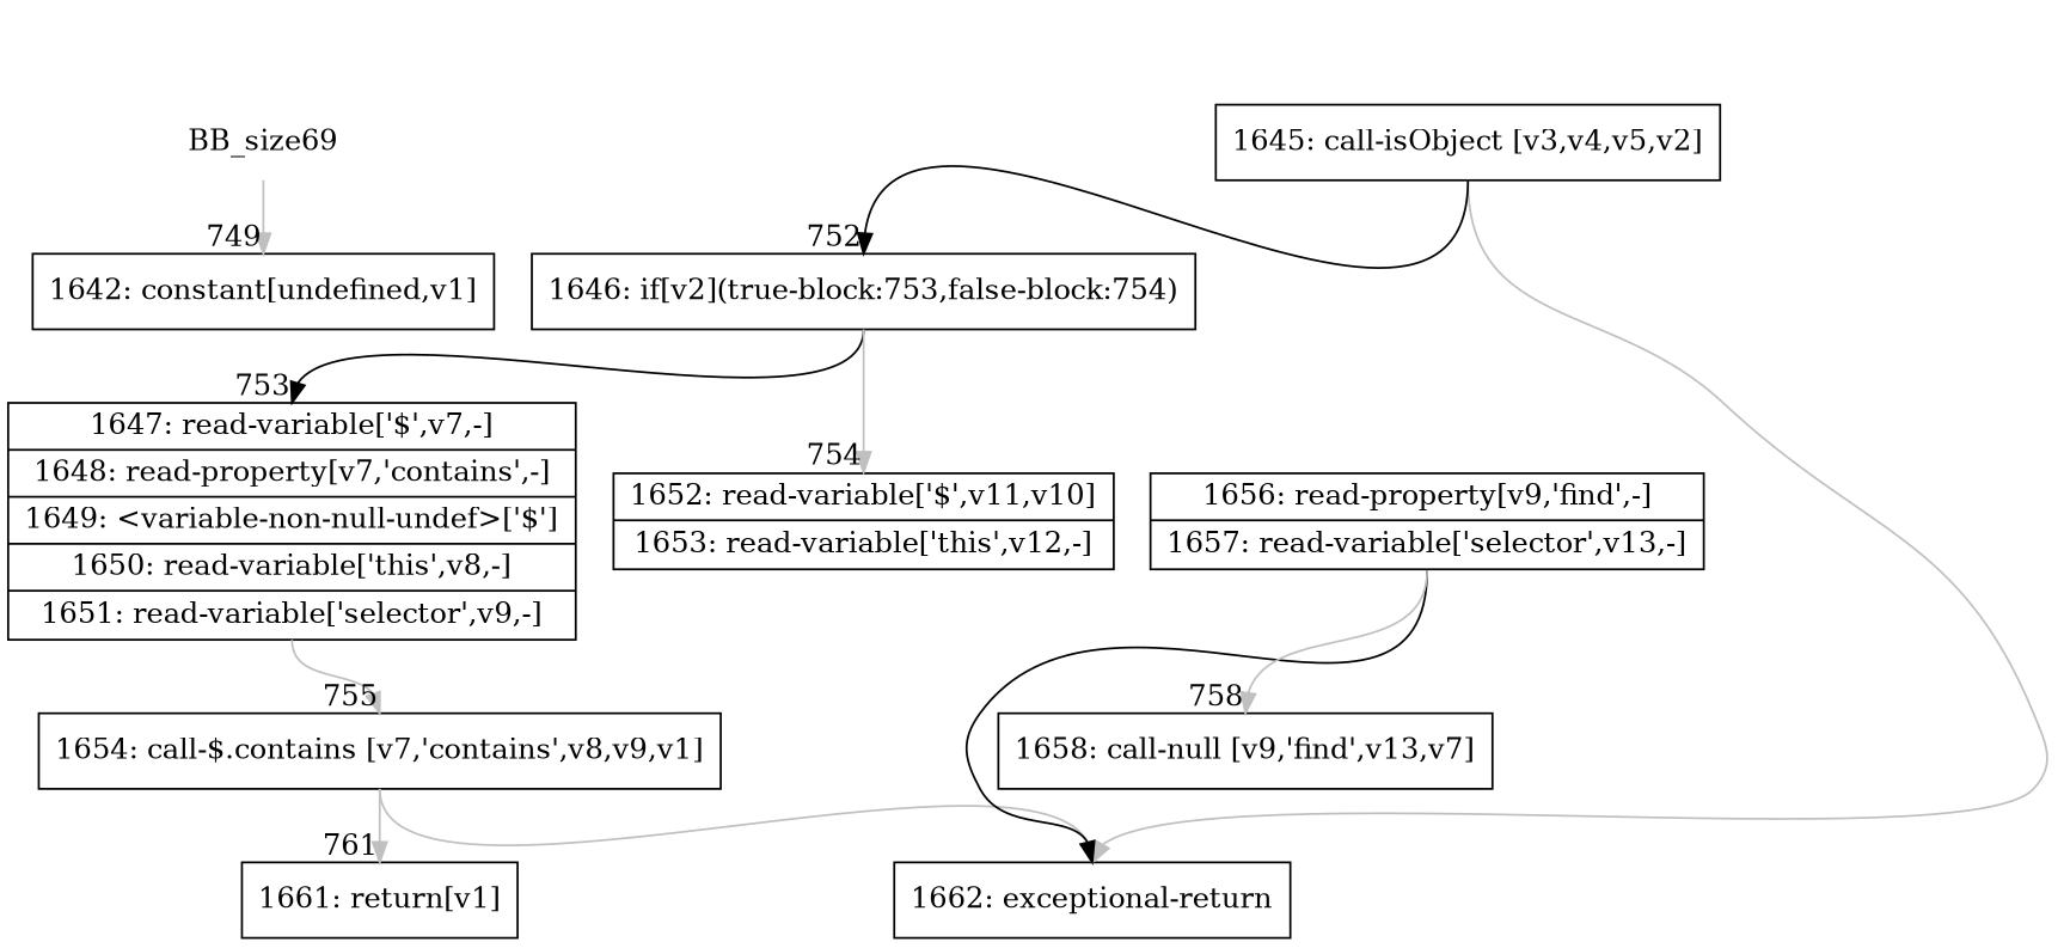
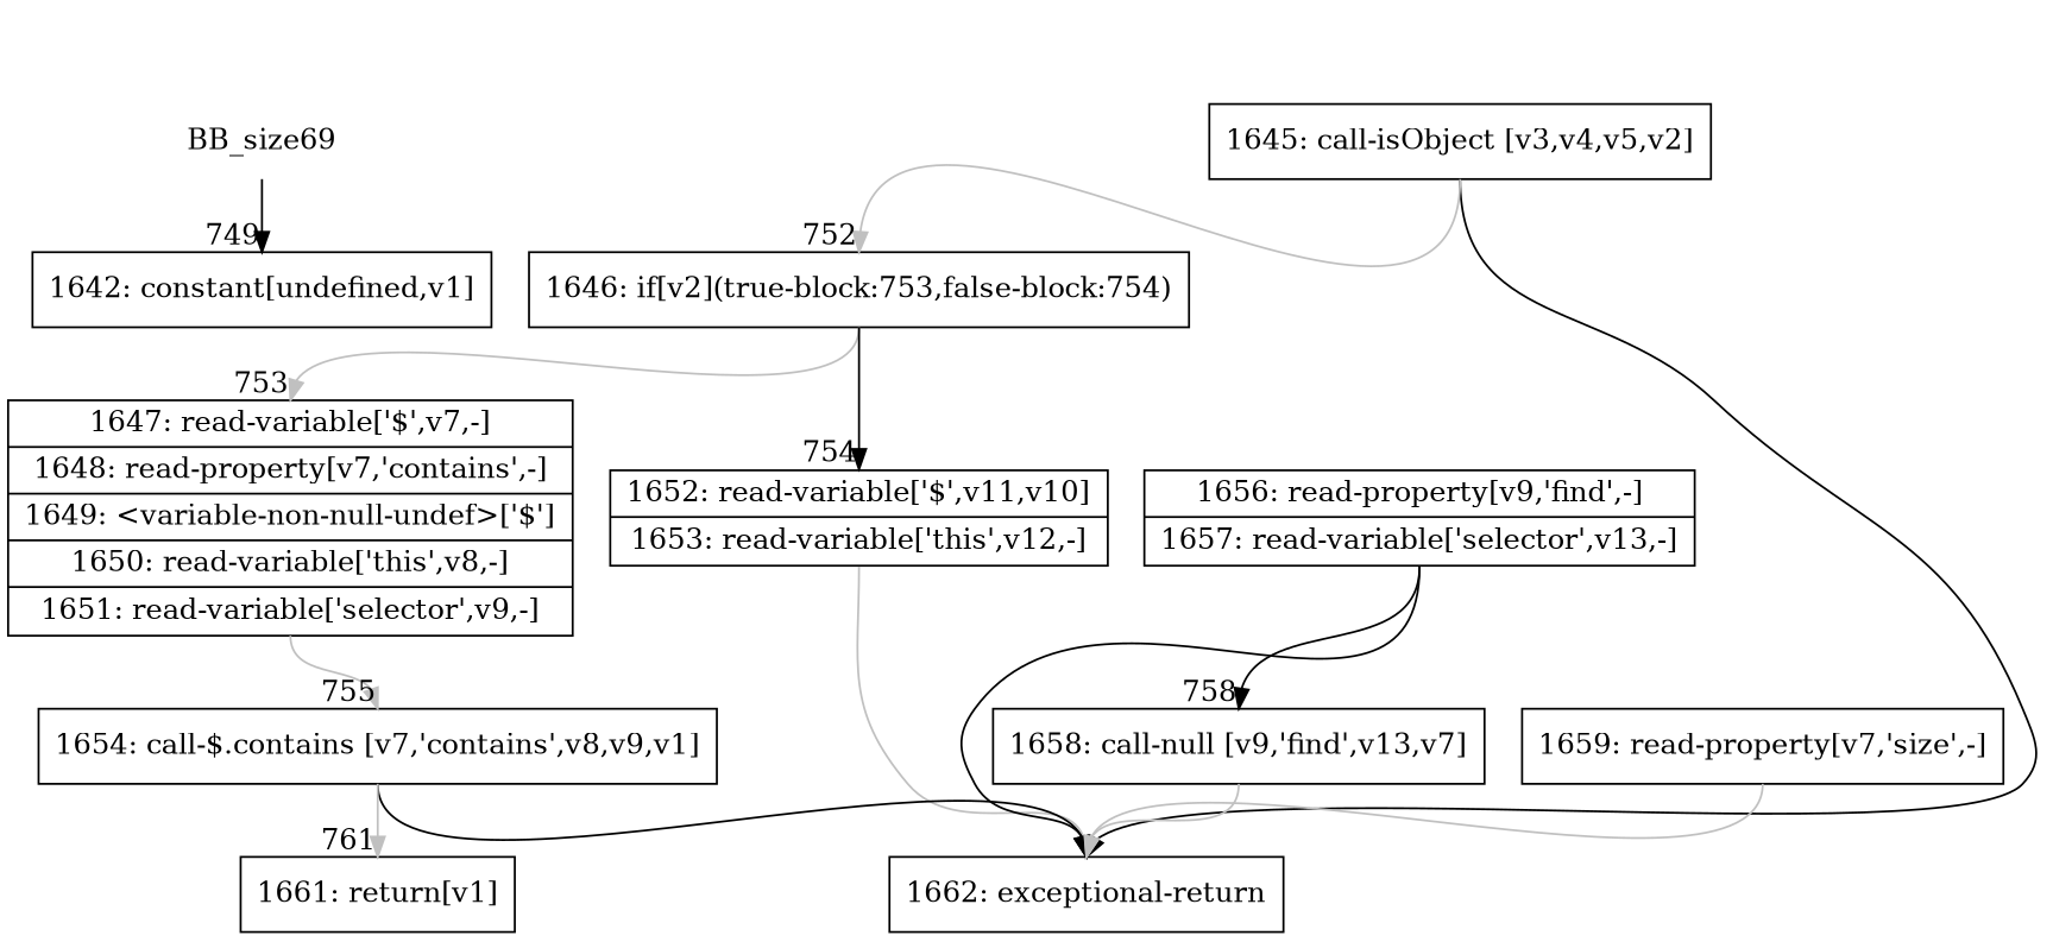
  digraph {
    rankdir=TD
    node [shape=record]
    edge [headport=n tailport=s color=gray]
    n1 [label=BB_size69 shape=none]
    n2 [label="{1642: constant[undefined,v1]}"]
    n3 [label="{1645: call-isObject [v3,v4,v5,v2]}"]
    n4 [label="{1662: exceptional-return}"]
    n5 [label="{1646: if[v2](true-block:753,false-block:754)}"]
    n6 [label="{1647: read-variable['$',v7,-]|1648: read-property[v7,'contains',-]|1649: \<variable-non-null-undef\>['$']|1650: read-variable['this',v8,-]|1651: read-variable['selector',v9,-]}"]
    n7 [label="{1652: read-variable['$',v11,v10]|1653: read-variable['this',v12,-]}"]
    n8 [label="{1654: call-$.contains [v7,'contains',v8,v9,v1]}"]
    n9 [label="{1661: return[v1]}"]
    n10 [label="{1656: read-property[v9,'find',-]|1657: read-variable['selector',v13,-]}"]
    n11 [label="{1658: call-null [v9,'find',v13,v7]}"]
-   n1 -> n2 [headlabel="    749"]
-   n3 -> n4
-   n3 -> n5 [headlabel="      752" color=""]
-   n5 -> n6 [headlabel="      753" color=""]
-   n5 -> n7 [headlabel="      754"]
+   n12 [label="{1659: read-property[v7,'size',-]}"]
+   n1 -> n2 [headlabel="    749" color=""]
+   n3 -> n4 [color=black]
+   n3 -> n5 [headlabel="      752"]
+   n5 -> n6 [headlabel="      753"]
+   n5 -> n7 [headlabel="      754" color=""]
    n6 -> n8 [headlabel="      755"]
-   n8 -> n4
+   n7 -> n4
+   n8 -> n4 [color=black]
    n8 -> n9 [headlabel="      761"]
    n10 -> n4 [color=black]
-   n10 -> n11 [headlabel="      758"]
+   n10 -> n11 [headlabel="      758" color=""]
+   n11 -> n4
+   n12 -> n4
  }
